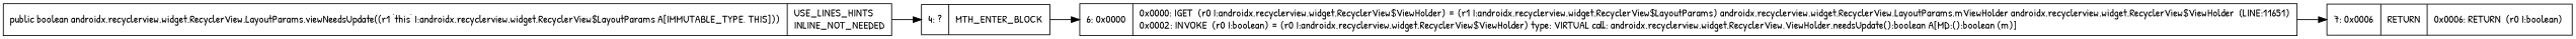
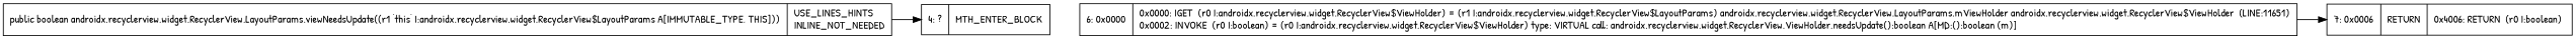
  digraph {
    fontname="Patrick Hand"
    rankdir=LR
    node [fontname="Patrick Hand" shape=record]
    edge [fontname="Patrick Hand"]
    n1 [label="{4\:\ ?|MTH_ENTER_BLOCK\l}"]
    n2 [label="{6\:\ 0x0000|0x0000: IGET  (r0 I:androidx.recyclerview.widget.RecyclerView$ViewHolder) = (r1 I:androidx.recyclerview.widget.RecyclerView$LayoutParams) androidx.recyclerview.widget.RecyclerView.LayoutParams.mViewHolder androidx.recyclerview.widget.RecyclerView$ViewHolder  (LINE:11651)\l0x0002: INVOKE  (r0 I:boolean) = (r0 I:androidx.recyclerview.widget.RecyclerView$ViewHolder) type: VIRTUAL call: androidx.recyclerview.widget.RecyclerView.ViewHolder.needsUpdate():boolean A[MD:():boolean (m)]\l}"]
-   n3 [label="{7\:\ 0x0006|RETURN\l|0x0006: RETURN  (r0 I:boolean) \l}"]
+   n3 [label="{7\:\ 0x0006|RETURN\l|0x4006: RETURN  (r0 I:boolean) \l}"]
    n4 [label="{public boolean androidx.recyclerview.widget.RecyclerView.LayoutParams.viewNeedsUpdate((r1 'this' I:androidx.recyclerview.widget.RecyclerView$LayoutParams A[IMMUTABLE_TYPE, THIS]))  | USE_LINES_HINTS\lINLINE_NOT_NEEDED\l}"]
-   n1 -> n2
    n2 -> n3
    n4 -> n1
  }
